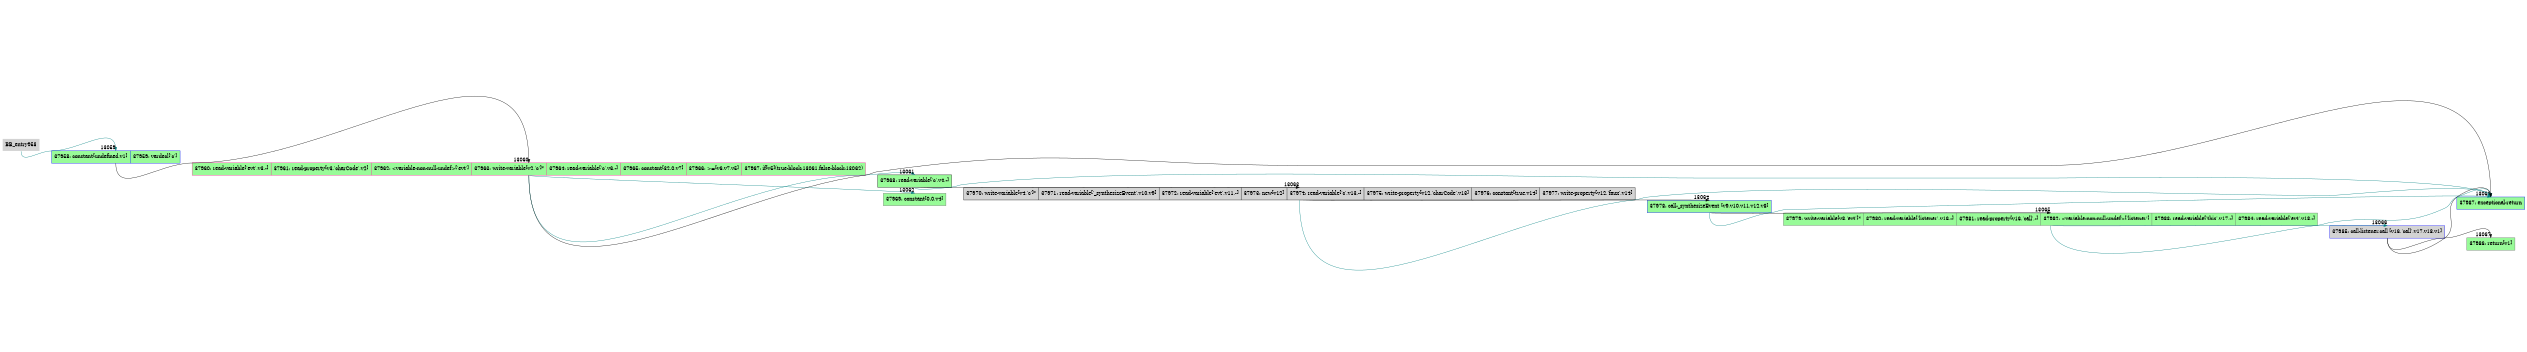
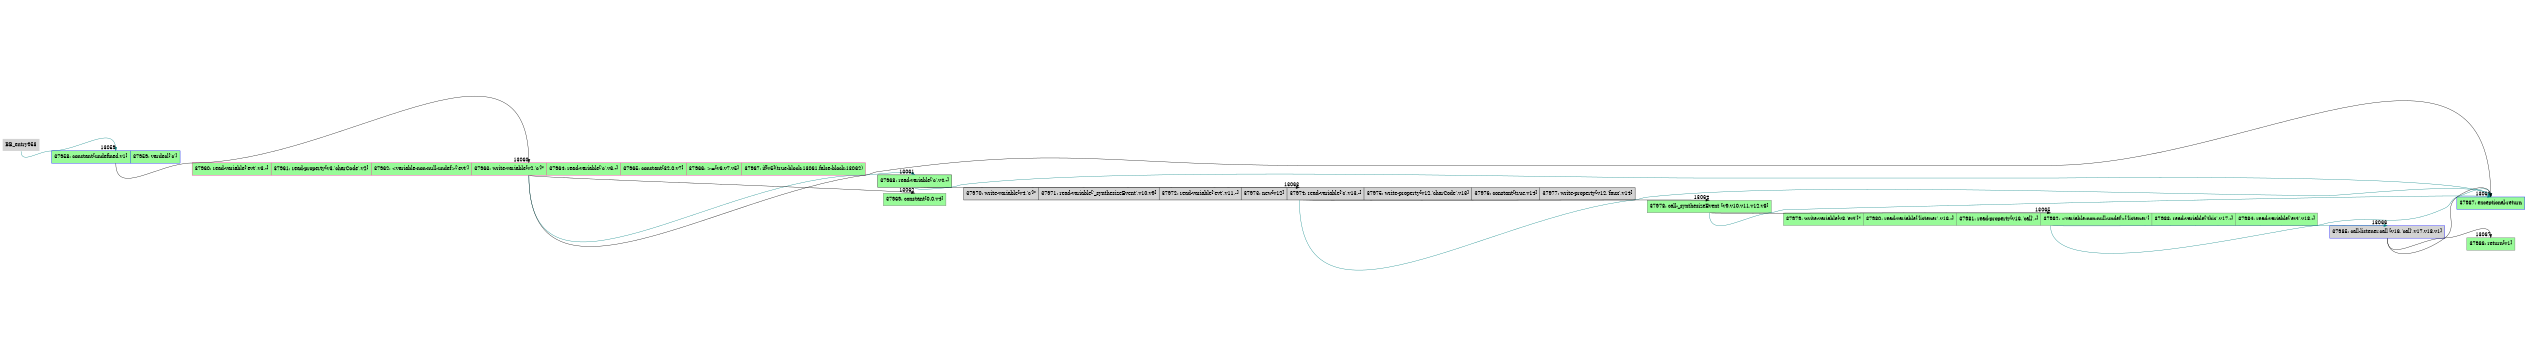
  digraph {
    rankdir=LR
    node [color=blue fillcolor=palegreen shape=record style=filled]
    edge [color=black headport=n tailport=s]
    BB_entry958 [fillcolor=lightgrey shape=none]
    n2 [label="{37958: constant[undefined,v1]|37959: vardecl['c']}"]
    n3 [color=deeppink label="{37960: read-variable['evt',v3,-]|37961: read-property[v3,'charCode',v2]|37962: \<variable-non-null-undef\>['evt']|37963: write-variable[v2,'c']*|37964: read-variable['c',v6,-]|37965: constant[32.0,v7]|37966: \>=[v6,v7,v5]|37967: if[v5](true-block:13061,false-block:13062)}"]
    n4 [color=black label="{37968: read-variable['c',v4,-]}"]
    n5 [color=gray40 label="{37969: constant[0.0,v4]}"]
    n6 [label="{37987: exceptional-return}"]
    n7 [color=black fillcolor=lightgrey label="{37970: write-variable[v4,'c']*|37971: read-variable['_synthesizeEvent',v10,v9]|37972: read-variable['evt',v11,-]|37973: new[v12]|37974: read-variable['c',v13,-]|37975: write-property[v12,'charCode',v13]|37976: constant[true,v14]|37977: write-property[v12,'faux',v14]}"]
-   n8 [label="{37978: call-_synthesizeEvent [v9,v10,v11,v12,v8]}"]
+   n8 [color=gray40 label="{37978: call-_synthesizeEvent [v9,v10,v11,v12,v8]}"]
    n9 [color=gray40 label="{37979: write-variable[v8,'evt']*|37980: read-variable['listener',v16,-]|37981: read-property[v16,'call',-]|37982: \<variable-non-null-undef\>['listener']|37983: read-variable['this',v17,-]|37984: read-variable['evt',v18,-]}"]
    n10 [fillcolor=lightgrey label="{37985: call-listener.call [v16,'call',v17,v18,v1]}"]
    n11 [color=gray40 label="{37986: return[v1]}"]
    BB_entry958 -> n2 [color=teal headlabel="    13059"]
    n2 -> n3 [headlabel="      13060"]
    n3 -> n4 [color=teal headlabel="      13061"]
-   n3 -> n5 [color=teal headlabel="      13062"]
+   n3 -> n5 [headlabel="      13062"]
    n3 -> n6 [headlabel="      13068"]
    n4 -> n6 [color=teal]
    n4 -> n7 [headlabel="      13063"]
    n7 -> n6 [color=teal]
    n7 -> n8 [headlabel="      13064"]
    n8 -> n6 [color=teal]
    n8 -> n9 [headlabel="      13065"]
    n9 -> n6 [color=teal]
    n9 -> n10 [color=teal headlabel="      13066"]
    n10 -> n6
    n10 -> n11 [headlabel="      13067"]
  }
